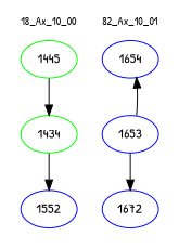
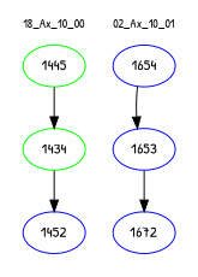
  digraph {
    fontname="Patrick Hand"
    node [color=blue fontname="Patrick Hand"]
    edge [color=black fontname="Patrick Hand"]
    n1 [color=green label=1445]
    n2 [color=green label=1434]
-   n3 [label=1552]
+   n3 [label=1452]
    n4 [label=1654]
    n5 [label=1653]
    n6 [label=1672]
    subgraph cluster_1 {
      color=white
      fontsize=10
      label="18_Ax_10_00"
      n1
      n2
      n3
    }
    subgraph cluster_2 {
      color=white
      fontsize=10
-     label="82_Ax_10_01"
+     label="02_Ax_10_01"
      n4
      n5
      n6
    }
    n1 -> n2
    n2 -> n3
-   n5 -> n4
+   n4 -> n5
    n5 -> n6
  }
